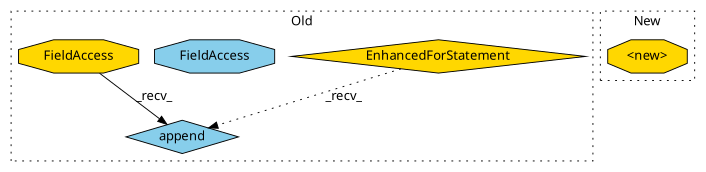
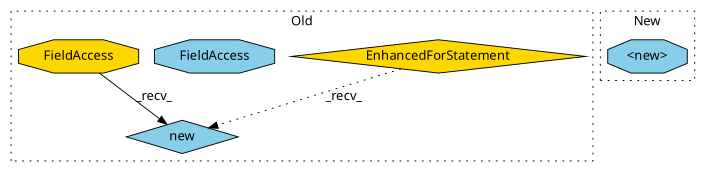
  digraph {
    fontname="Noto Sans"
    node [a=22 fillcolor=skyblue fontname="Noto Sans" l=22 s=3181 shape=octagon style=filled]
    edge [fontname="Noto Sans"]
-   n1 [a=32 l="7,1" label=append s="3204,3217" shape=diamond]
+   n1 [a=32 l="7,1" label=new s="3204,3217" shape=diamond]
    n2 [a=70 fillcolor=gold l="53,2" label=EnhancedForStatement s="2942,3065" shape=diamond]
    n3 [label=FieldAccess]
    n4 [fillcolor=gold label=FieldAccess]
-   n5 [a=14 fillcolor=gold l=45 label="<new>" s=2893]
+   n5 [a=14 l=45 label="<new>" s=2893]
    subgraph cluster_1 {
      label=Old
      style=dotted
      n1
      n2
      n3
      n4
    }
    subgraph cluster_2 {
      label=New
      style=dotted
      n5
    }
    n2 -> n1 [label=_recv_ style=dotted]
    n4 -> n1 [label=_recv_ style=solid]
  }
